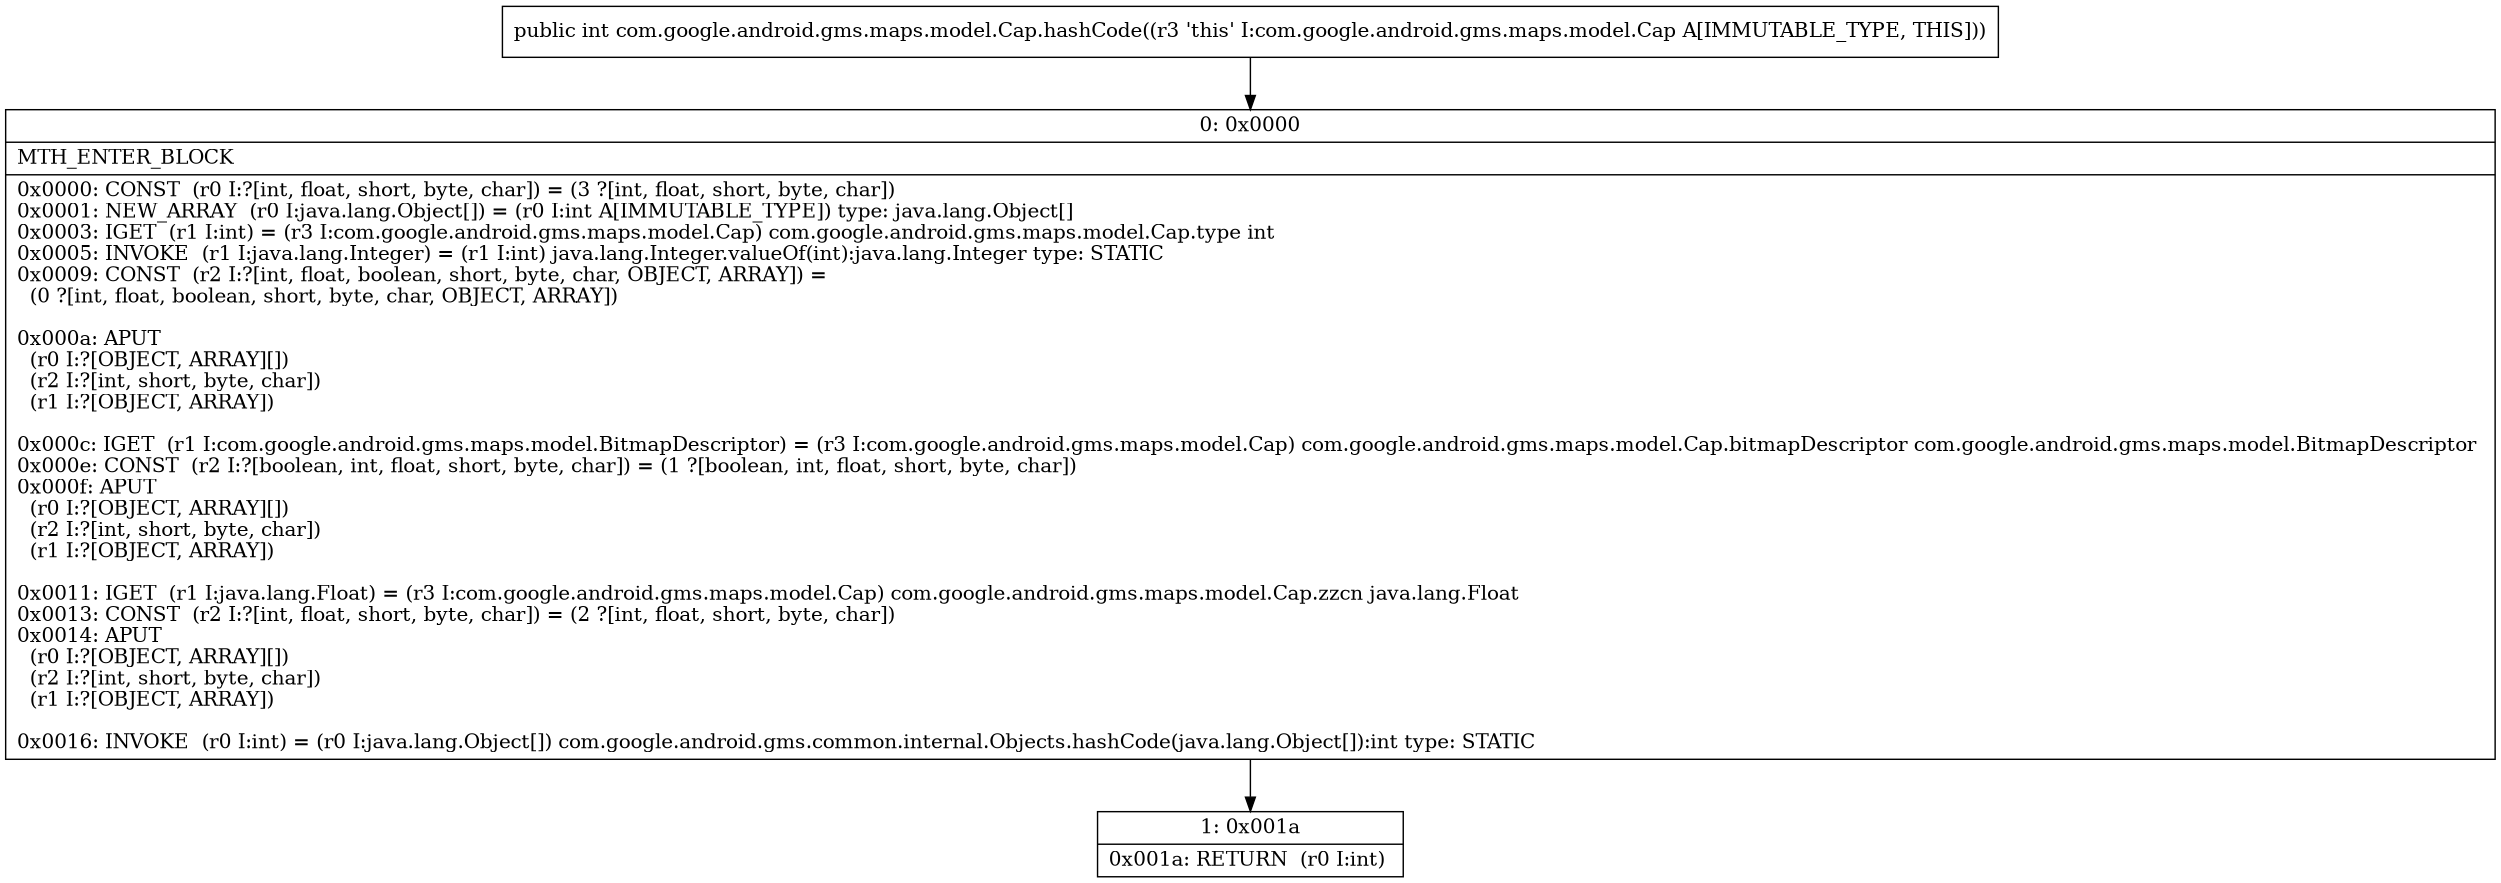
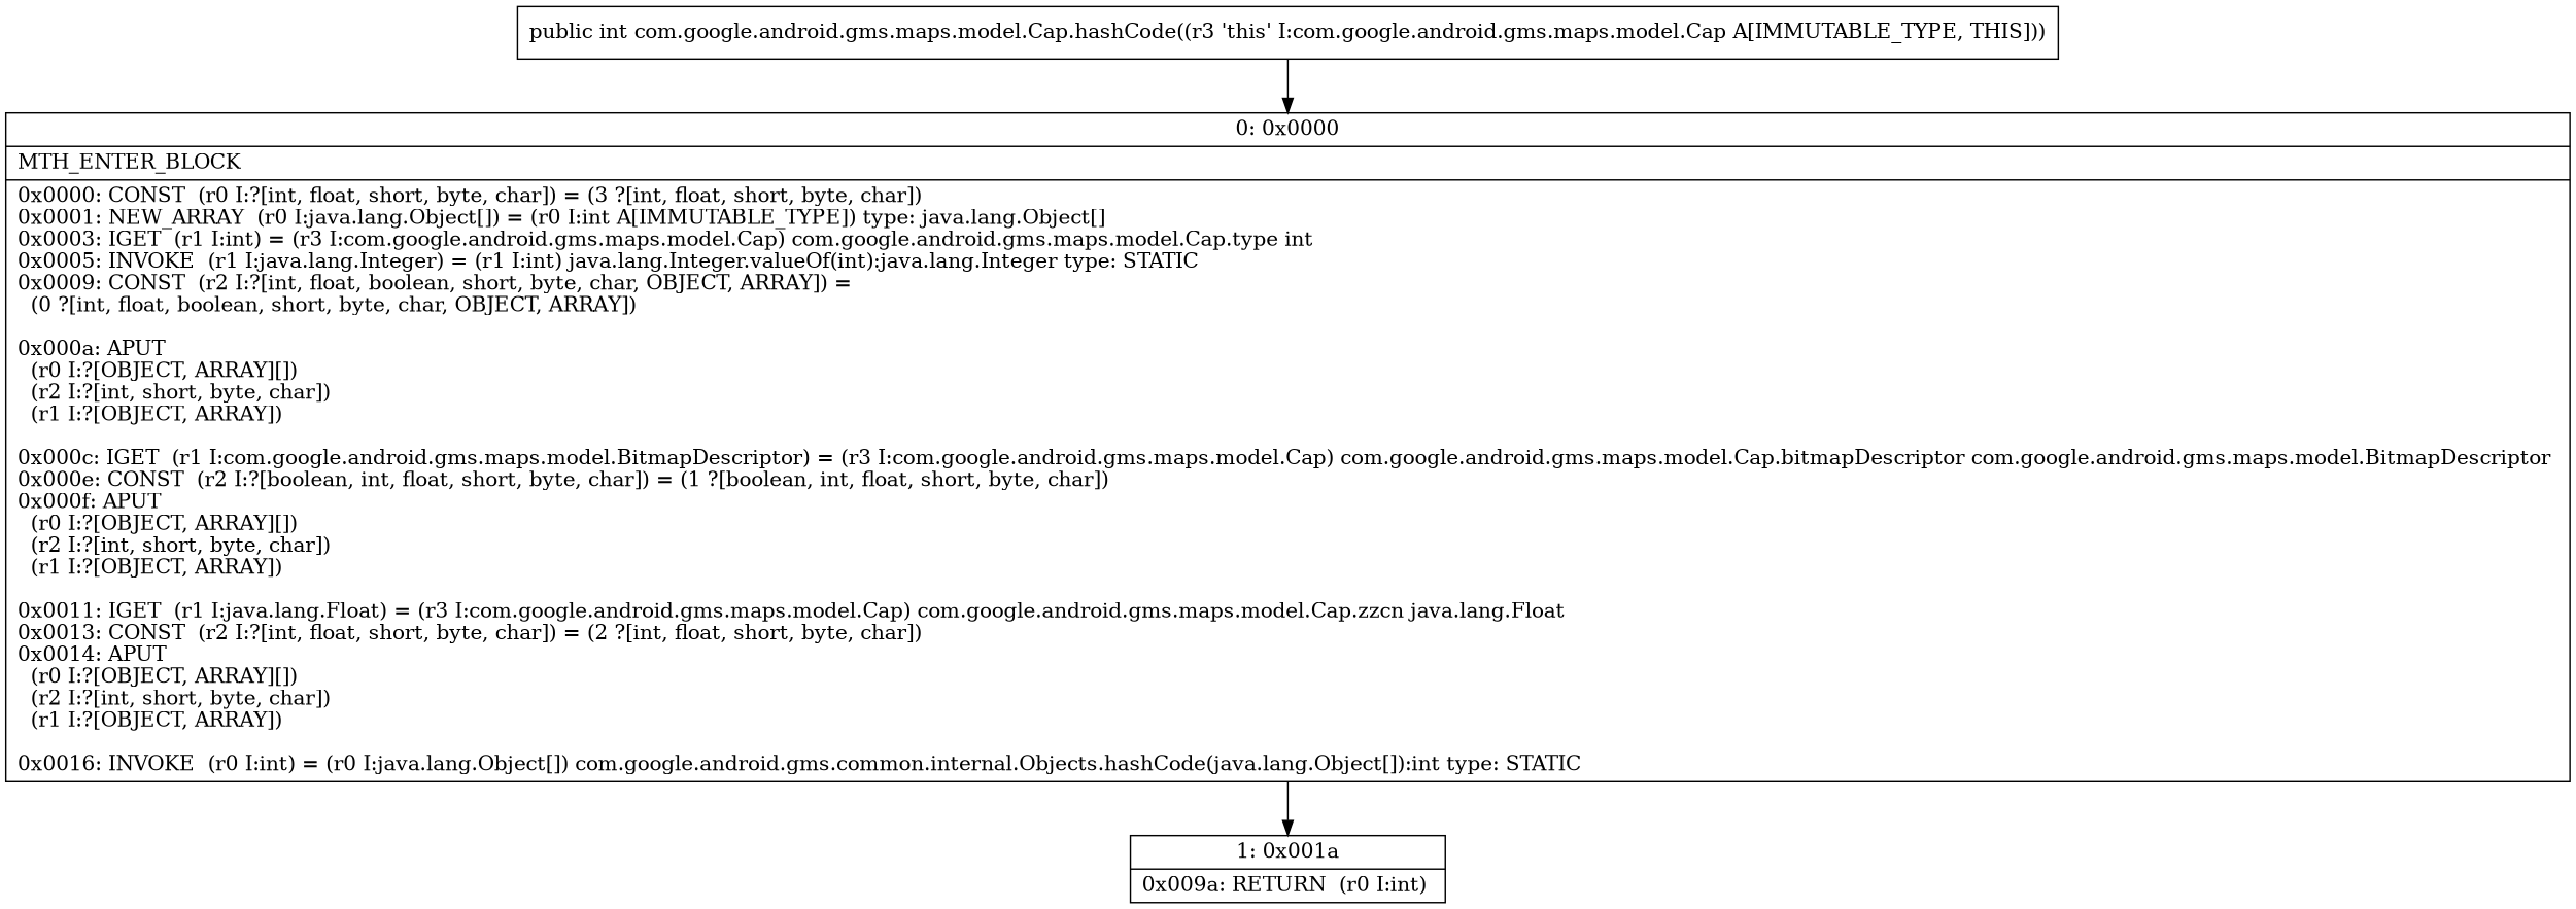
  digraph {
    node [shape=record]
    n1 [label="{0\:\ 0x0000|MTH_ENTER_BLOCK\l|0x0000: CONST  (r0 I:?[int, float, short, byte, char]) = (3 ?[int, float, short, byte, char]) \l0x0001: NEW_ARRAY  (r0 I:java.lang.Object[]) = (r0 I:int A[IMMUTABLE_TYPE]) type: java.lang.Object[] \l0x0003: IGET  (r1 I:int) = (r3 I:com.google.android.gms.maps.model.Cap) com.google.android.gms.maps.model.Cap.type int \l0x0005: INVOKE  (r1 I:java.lang.Integer) = (r1 I:int) java.lang.Integer.valueOf(int):java.lang.Integer type: STATIC \l0x0009: CONST  (r2 I:?[int, float, boolean, short, byte, char, OBJECT, ARRAY]) = \l  (0 ?[int, float, boolean, short, byte, char, OBJECT, ARRAY])\l \l0x000a: APUT  \l  (r0 I:?[OBJECT, ARRAY][])\l  (r2 I:?[int, short, byte, char])\l  (r1 I:?[OBJECT, ARRAY])\l \l0x000c: IGET  (r1 I:com.google.android.gms.maps.model.BitmapDescriptor) = (r3 I:com.google.android.gms.maps.model.Cap) com.google.android.gms.maps.model.Cap.bitmapDescriptor com.google.android.gms.maps.model.BitmapDescriptor \l0x000e: CONST  (r2 I:?[boolean, int, float, short, byte, char]) = (1 ?[boolean, int, float, short, byte, char]) \l0x000f: APUT  \l  (r0 I:?[OBJECT, ARRAY][])\l  (r2 I:?[int, short, byte, char])\l  (r1 I:?[OBJECT, ARRAY])\l \l0x0011: IGET  (r1 I:java.lang.Float) = (r3 I:com.google.android.gms.maps.model.Cap) com.google.android.gms.maps.model.Cap.zzcn java.lang.Float \l0x0013: CONST  (r2 I:?[int, float, short, byte, char]) = (2 ?[int, float, short, byte, char]) \l0x0014: APUT  \l  (r0 I:?[OBJECT, ARRAY][])\l  (r2 I:?[int, short, byte, char])\l  (r1 I:?[OBJECT, ARRAY])\l \l0x0016: INVOKE  (r0 I:int) = (r0 I:java.lang.Object[]) com.google.android.gms.common.internal.Objects.hashCode(java.lang.Object[]):int type: STATIC \l}"]
-   n2 [label="{1\:\ 0x001a|0x001a: RETURN  (r0 I:int) \l}"]
+   n2 [label="{1\:\ 0x001a|0x009a: RETURN  (r0 I:int) \l}"]
    n3 [label="{public int com.google.android.gms.maps.model.Cap.hashCode((r3 'this' I:com.google.android.gms.maps.model.Cap A[IMMUTABLE_TYPE, THIS])) }"]
    n1 -> n2
    n3 -> n1
  }
